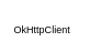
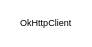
  <mxCell id="0" />
  <mxCell id="1" parent="0" />
- <mxCell id="2" value="OkHttpClient" style="text;html=1;align=center;verticalAlign=middle;resizable=0;points=[];autosize=1;" vertex="1" parent="1"><mxGeometry x="10" y="25" width="80" height="20" as="geometry" /></mxCell>
+ <mxCell id="2" value="OkHttpClient" style="text;html=1;align=center;verticalAlign=middle;resizable=0;points=[];autosize=1;" vertex="1" parent="1"><mxGeometry x="20" y="20" width="80" height="20" as="geometry" /></mxCell>
